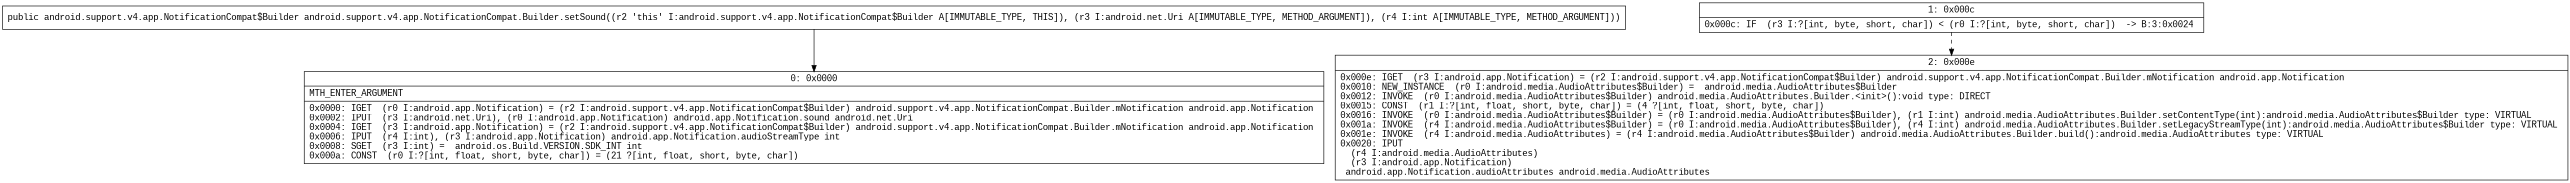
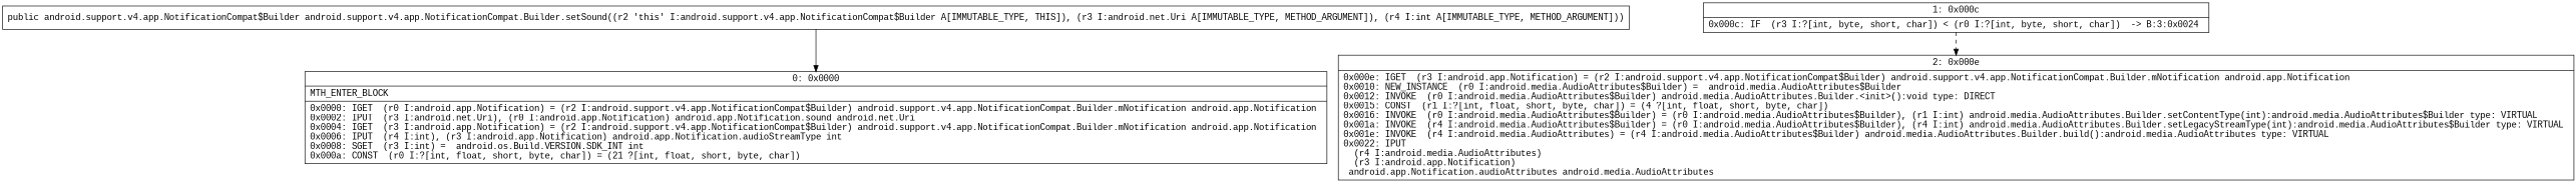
  digraph {
    fontname="Liberation Mono"
    node [fontname="Liberation Mono" shape=record]
    edge [fontname="Liberation Mono"]
-   n1 [label="{0\:\ 0x0000|MTH_ENTER_ARGUMENT\l|0x0000: IGET  (r0 I:android.app.Notification) = (r2 I:android.support.v4.app.NotificationCompat$Builder) android.support.v4.app.NotificationCompat.Builder.mNotification android.app.Notification \l0x0002: IPUT  (r3 I:android.net.Uri), (r0 I:android.app.Notification) android.app.Notification.sound android.net.Uri \l0x0004: IGET  (r3 I:android.app.Notification) = (r2 I:android.support.v4.app.NotificationCompat$Builder) android.support.v4.app.NotificationCompat.Builder.mNotification android.app.Notification \l0x0006: IPUT  (r4 I:int), (r3 I:android.app.Notification) android.app.Notification.audioStreamType int \l0x0008: SGET  (r3 I:int) =  android.os.Build.VERSION.SDK_INT int \l0x000a: CONST  (r0 I:?[int, float, short, byte, char]) = (21 ?[int, float, short, byte, char]) \l}"]
+   n1 [label="{0\:\ 0x0000|MTH_ENTER_BLOCK\l|0x0000: IGET  (r0 I:android.app.Notification) = (r2 I:android.support.v4.app.NotificationCompat$Builder) android.support.v4.app.NotificationCompat.Builder.mNotification android.app.Notification \l0x0002: IPUT  (r3 I:android.net.Uri), (r0 I:android.app.Notification) android.app.Notification.sound android.net.Uri \l0x0004: IGET  (r3 I:android.app.Notification) = (r2 I:android.support.v4.app.NotificationCompat$Builder) android.support.v4.app.NotificationCompat.Builder.mNotification android.app.Notification \l0x0006: IPUT  (r4 I:int), (r3 I:android.app.Notification) android.app.Notification.audioStreamType int \l0x0008: SGET  (r3 I:int) =  android.os.Build.VERSION.SDK_INT int \l0x000a: CONST  (r0 I:?[int, float, short, byte, char]) = (21 ?[int, float, short, byte, char]) \l}"]
    n2 [label="{1\:\ 0x000c|0x000c: IF  (r3 I:?[int, byte, short, char]) \< (r0 I:?[int, byte, short, char])  \-\> B:3:0x0024 \l}"]
-   n3 [label="{2\:\ 0x000e|0x000e: IGET  (r3 I:android.app.Notification) = (r2 I:android.support.v4.app.NotificationCompat$Builder) android.support.v4.app.NotificationCompat.Builder.mNotification android.app.Notification \l0x0010: NEW_INSTANCE  (r0 I:android.media.AudioAttributes$Builder) =  android.media.AudioAttributes$Builder \l0x0012: INVOKE  (r0 I:android.media.AudioAttributes$Builder) android.media.AudioAttributes.Builder.\<init\>():void type: DIRECT \l0x0015: CONST  (r1 I:?[int, float, short, byte, char]) = (4 ?[int, float, short, byte, char]) \l0x0016: INVOKE  (r0 I:android.media.AudioAttributes$Builder) = (r0 I:android.media.AudioAttributes$Builder), (r1 I:int) android.media.AudioAttributes.Builder.setContentType(int):android.media.AudioAttributes$Builder type: VIRTUAL \l0x001a: INVOKE  (r4 I:android.media.AudioAttributes$Builder) = (r0 I:android.media.AudioAttributes$Builder), (r4 I:int) android.media.AudioAttributes.Builder.setLegacyStreamType(int):android.media.AudioAttributes$Builder type: VIRTUAL \l0x001e: INVOKE  (r4 I:android.media.AudioAttributes) = (r4 I:android.media.AudioAttributes$Builder) android.media.AudioAttributes.Builder.build():android.media.AudioAttributes type: VIRTUAL \l0x0020: IPUT  \l  (r4 I:android.media.AudioAttributes)\l  (r3 I:android.app.Notification)\l android.app.Notification.audioAttributes android.media.AudioAttributes \l}"]
+   n3 [label="{2\:\ 0x000e|0x000e: IGET  (r3 I:android.app.Notification) = (r2 I:android.support.v4.app.NotificationCompat$Builder) android.support.v4.app.NotificationCompat.Builder.mNotification android.app.Notification \l0x0010: NEW_INSTANCE  (r0 I:android.media.AudioAttributes$Builder) =  android.media.AudioAttributes$Builder \l0x0012: INVOKE  (r0 I:android.media.AudioAttributes$Builder) android.media.AudioAttributes.Builder.\<init\>():void type: DIRECT \l0x0015: CONST  (r1 I:?[int, float, short, byte, char]) = (4 ?[int, float, short, byte, char]) \l0x0016: INVOKE  (r0 I:android.media.AudioAttributes$Builder) = (r0 I:android.media.AudioAttributes$Builder), (r1 I:int) android.media.AudioAttributes.Builder.setContentType(int):android.media.AudioAttributes$Builder type: VIRTUAL \l0x001a: INVOKE  (r4 I:android.media.AudioAttributes$Builder) = (r0 I:android.media.AudioAttributes$Builder), (r4 I:int) android.media.AudioAttributes.Builder.setLegacyStreamType(int):android.media.AudioAttributes$Builder type: VIRTUAL \l0x001e: INVOKE  (r4 I:android.media.AudioAttributes) = (r4 I:android.media.AudioAttributes$Builder) android.media.AudioAttributes.Builder.build():android.media.AudioAttributes type: VIRTUAL \l0x0022: IPUT  \l  (r4 I:android.media.AudioAttributes)\l  (r3 I:android.app.Notification)\l android.app.Notification.audioAttributes android.media.AudioAttributes \l}"]
    n4 [label="{public android.support.v4.app.NotificationCompat$Builder android.support.v4.app.NotificationCompat.Builder.setSound((r2 'this' I:android.support.v4.app.NotificationCompat$Builder A[IMMUTABLE_TYPE, THIS]), (r3 I:android.net.Uri A[IMMUTABLE_TYPE, METHOD_ARGUMENT]), (r4 I:int A[IMMUTABLE_TYPE, METHOD_ARGUMENT])) }"]
    n2 -> n3 [style=dashed]
    n4 -> n1
  }
